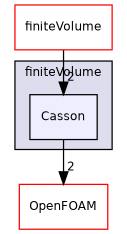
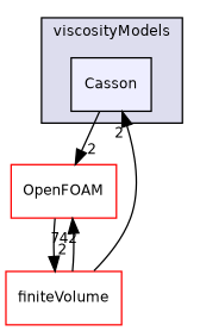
  digraph {
    compound=true
    node [fontname=Helvetica fontsize=10 shape=box color=red]
    edge [headlabel=2 labeldistance=1.5 labelfontname=Helvetica labelfontsize=10]
    n1 [fillcolor="#eeeeff" label=Casson pencolor=black style=filled color=""]
    n2 [label=OpenFOAM]
    n3 [label=finiteVolume]
    subgraph cluster_1 {
      bgcolor="#ddddee"
      fontname=Helvetica
      fontsize=10
-     label=finiteVolume
+     label=viscosityModels
      pencolor=black
      n1
    }
    n1 -> n2
+   n2 -> n3
    n3 -> n1
+   n3 -> n2 [headlabel=742]
  }
